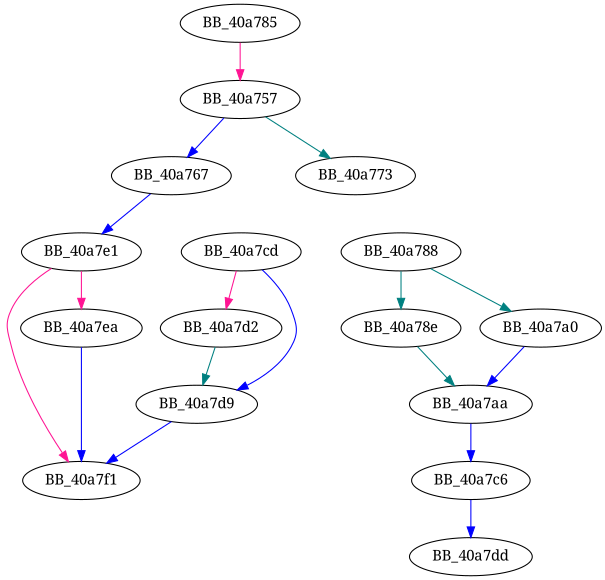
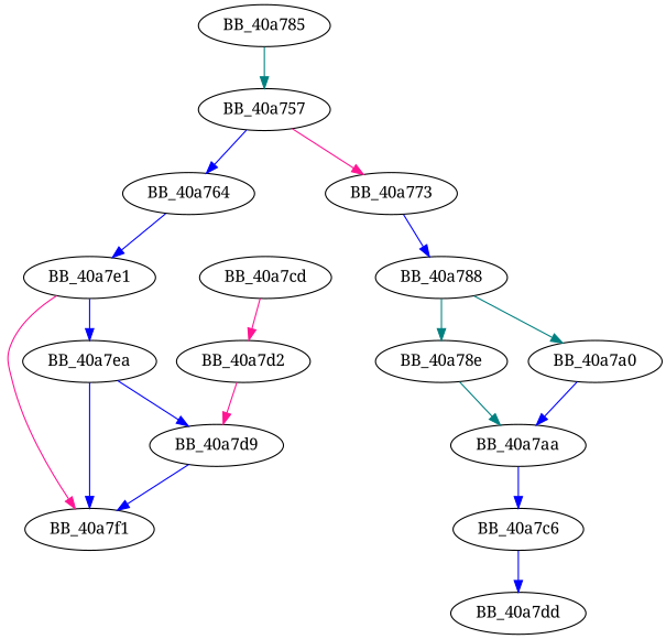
  digraph {
    fontname="Noto Serif"
    node [fontname="Noto Serif"]
    edge [color=blue fontname="Noto Serif"]
    n1 [label=BB_40a785]
    BB_40a757
-   BB_40a764 [label=BB_40a767]
+   BB_40a764
    BB_40a773
    BB_40a7e1
    BB_40a788
    BB_40a7f1
    BB_40a7ea
    BB_40a78e
    BB_40a7a0
    BB_40a7aa
    BB_40a7c6
    BB_40a7dd
    BB_40a7cd
    BB_40a7d2
    BB_40a7d9
-   n1 -> BB_40a757 [color=deeppink]
+   n1 -> BB_40a757 [color=teal]
    BB_40a757 -> BB_40a764
-   BB_40a757 -> BB_40a773 [color=teal]
+   BB_40a757 -> BB_40a773 [color=deeppink]
    BB_40a764 -> BB_40a7e1
+   BB_40a773 -> BB_40a788
    BB_40a7e1 -> BB_40a7f1 [color=deeppink]
-   BB_40a7e1 -> BB_40a7ea [color=deeppink]
+   BB_40a7e1 -> BB_40a7ea
    BB_40a788 -> BB_40a78e [color=teal]
    BB_40a788 -> BB_40a7a0 [color=teal]
    BB_40a7ea -> BB_40a7f1
    BB_40a78e -> BB_40a7aa [color=teal]
    BB_40a7a0 -> BB_40a7aa
    BB_40a7aa -> BB_40a7c6
    BB_40a7c6 -> BB_40a7dd
    BB_40a7cd -> BB_40a7d2 [color=deeppink]
-   BB_40a7cd -> BB_40a7d9
-   BB_40a7d2 -> BB_40a7d9 [color=teal]
+   BB_40a7ea -> BB_40a7d9
+   BB_40a7d2 -> BB_40a7d9 [color=deeppink]
    BB_40a7d9 -> BB_40a7f1
  }
